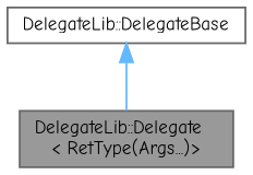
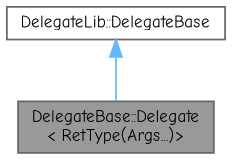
  digraph {
    fontname="Comic Neue"
    node [color=gray40 fontname="Comic Neue" fontsize=10 shape=box style=filled]
-   n1 [fillcolor=grey60 fontcolor=black height=0.2 label="DelegateLib::Delegate\l\< RetType(Args...)\>" width=0.4]
+   n1 [fillcolor=grey60 fontcolor=black height=0.2 label="DelegateBase::Delegate\l\< RetType(Args...)\>" width=0.4]
    n2 [fillcolor=white height=0.2 label="DelegateLib::DelegateBase" width=0.4]
    n2 -> n1 [color=steelblue1 dir=back fontname="Comic Neue" fontsize=10 labelfontname=Helvetica labelfontsize=10 style=solid]
  }
